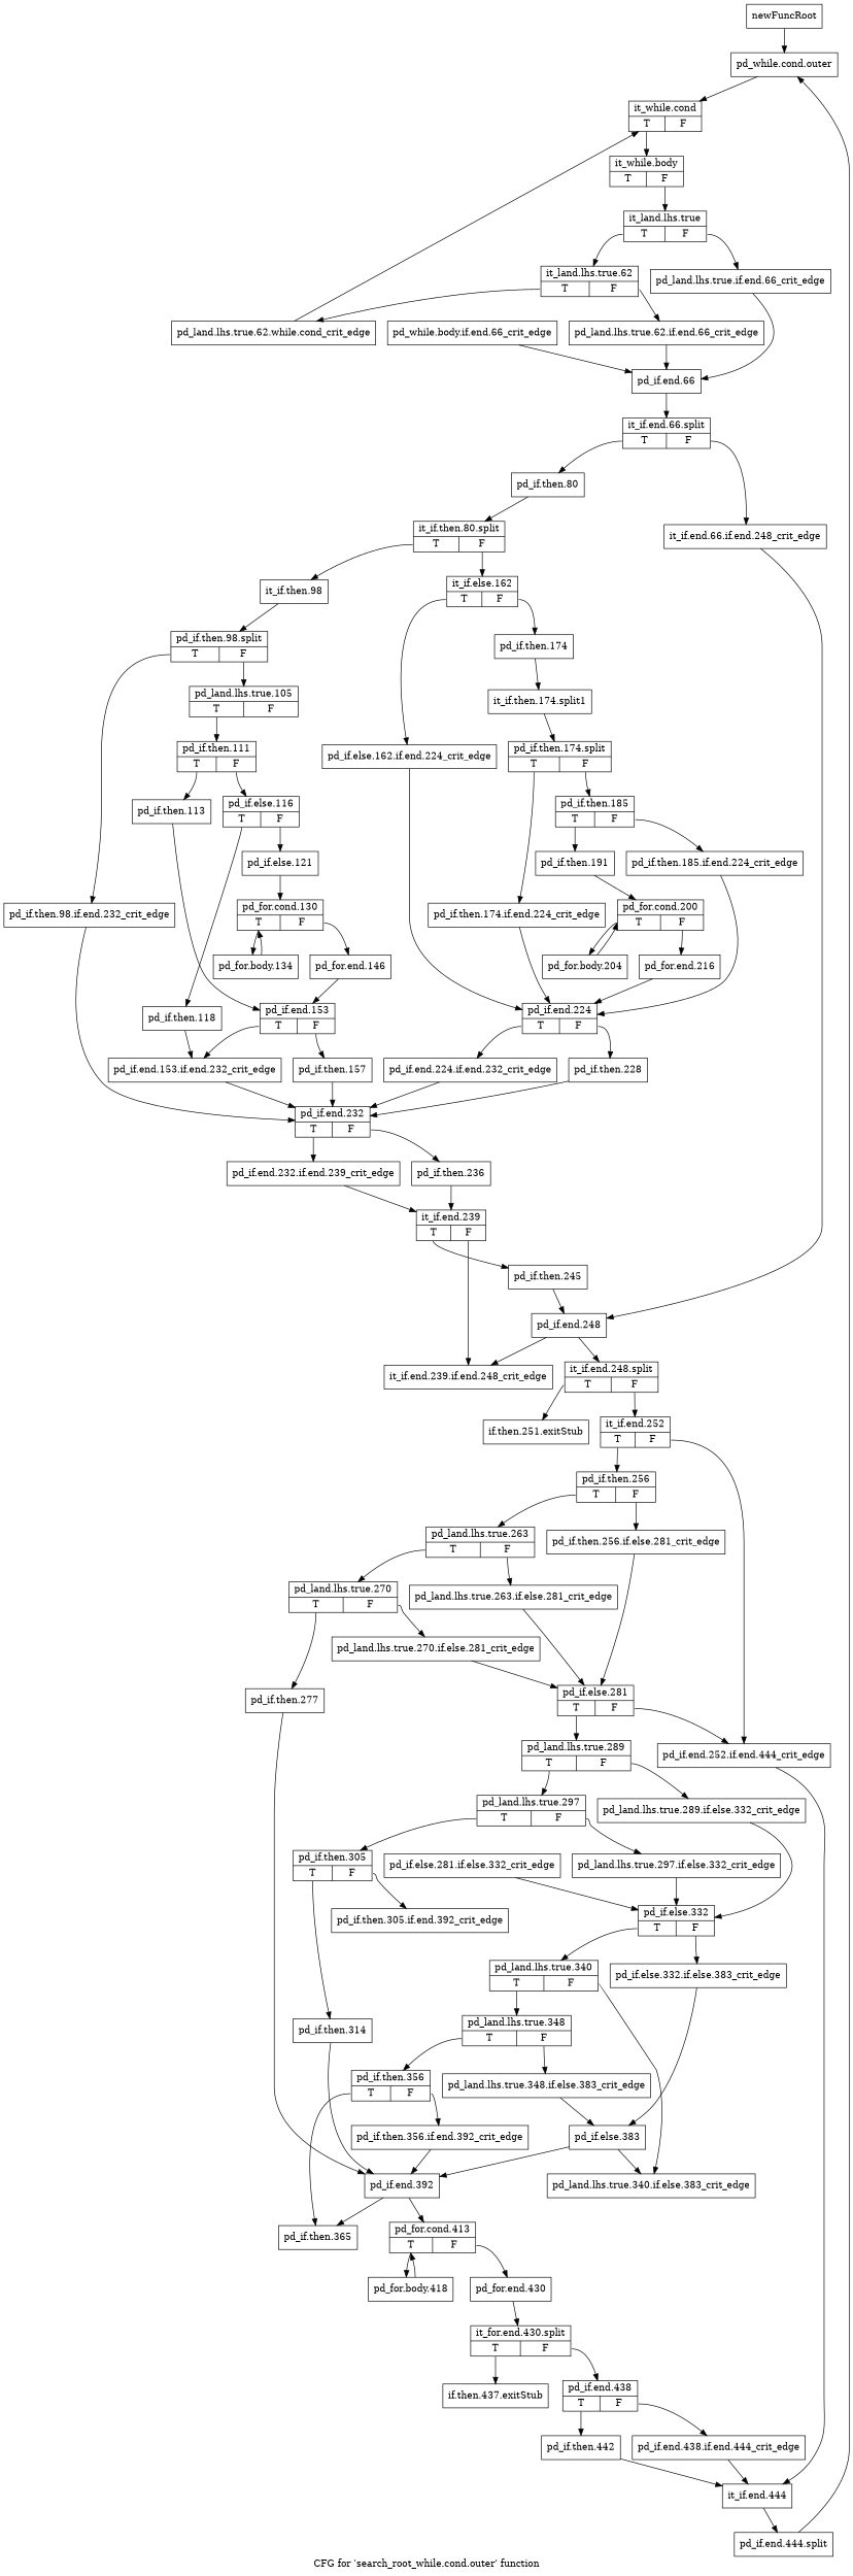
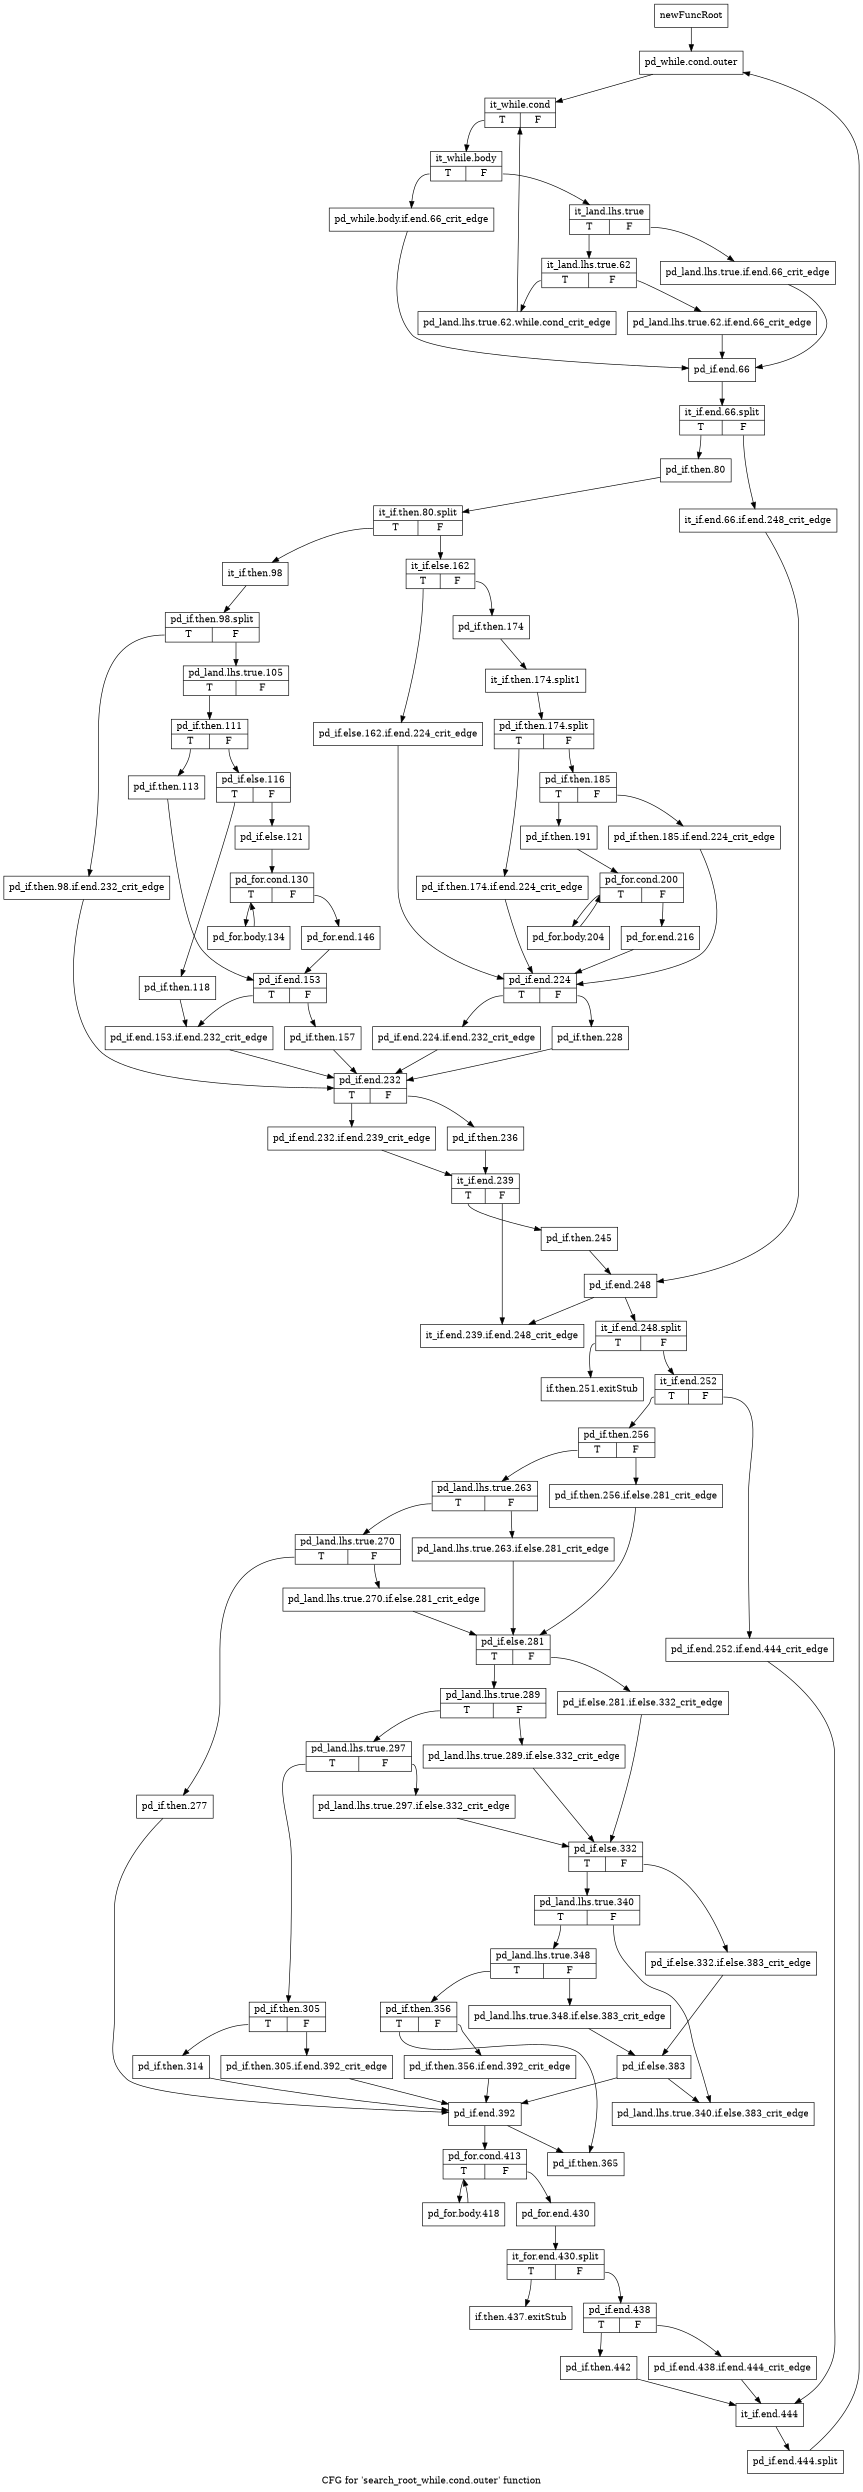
  digraph {
    label="CFG for 'search_root_while.cond.outer' function"
    node [shape=record]
    n1 [label="{newFuncRoot}"]
    n2 [label="{pd_while.cond.outer}"]
    n3 [label="{it_while.cond|{<s0>T|<s1>F}}"]
    n4 [label="{it_while.body|{<s0>T|<s1>F}}"]
    n5 [label="{if.then.251.exitStub}"]
    n6 [label="{if.then.437.exitStub}"]
    n7 [label="{pd_while.body.if.end.66_crit_edge}"]
    n8 [label="{it_land.lhs.true|{<s0>T|<s1>F}}"]
    n9 [label="{pd_if.end.66}"]
    n10 [label="{it_land.lhs.true.62|{<s0>T|<s1>F}}"]
    n11 [label="{pd_land.lhs.true.if.end.66_crit_edge}"]
    n12 [label="{it_if.end.66.split|{<s0>T|<s1>F}}"]
    n13 [label="{pd_land.lhs.true.62.while.cond_crit_edge}"]
    n14 [label="{pd_land.lhs.true.62.if.end.66_crit_edge}"]
    n15 [label="{pd_if.then.80}"]
    n16 [label="{it_if.end.66.if.end.248_crit_edge}"]
    n17 [label="{it_if.then.80.split|{<s0>T|<s1>F}}"]
    n18 [label="{pd_if.end.248}"]
    n19 [label="{it_if.then.98}"]
    n20 [label="{it_if.else.162|{<s0>T|<s1>F}}"]
    n21 [label="{it_if.end.248.split|{<s0>T|<s1>F}}"]
    n22 [label="{it_if.end.239.if.end.248_crit_edge}"]
    n23 [label="{it_if.end.252|{<s0>T|<s1>F}}"]
    n24 [label="{pd_if.then.98.split|{<s0>T|<s1>F}}"]
    n25 [label="{pd_if.else.162.if.end.224_crit_edge}"]
    n26 [label="{pd_if.then.174}"]
    n27 [label="{pd_if.then.98.if.end.232_crit_edge}"]
    n28 [label="{pd_land.lhs.true.105|{<s0>T|<s1>F}}"]
    n29 [label="{pd_if.end.224|{<s0>T|<s1>F}}"]
    n30 [label="{it_if.then.174.split1}"]
    n31 [label="{pd_if.end.224.if.end.232_crit_edge}"]
    n32 [label="{pd_if.then.228}"]
    n33 [label="{pd_if.then.174.split|{<s0>T|<s1>F}}"]
    n34 [label="{pd_if.then.174.if.end.224_crit_edge}"]
    n35 [label="{pd_if.then.185|{<s0>T|<s1>F}}"]
    n36 [label="{pd_if.then.191}"]
    n37 [label="{pd_if.then.185.if.end.224_crit_edge}"]
    n38 [label="{pd_for.cond.200|{<s0>T|<s1>F}}"]
    n39 [label="{pd_for.body.204}"]
    n40 [label="{pd_for.end.216}"]
    n41 [label="{pd_if.end.232|{<s0>T|<s1>F}}"]
    n42 [label="{pd_if.end.232.if.end.239_crit_edge}"]
    n43 [label="{pd_if.then.236}"]
    n44 [label="{it_if.end.239|{<s0>T|<s1>F}}"]
    n45 [label="{pd_if.then.111|{<s0>T|<s1>F}}"]
    n46 [label="{pd_if.then.113}"]
    n47 [label="{pd_if.else.116|{<s0>T|<s1>F}}"]
    n48 [label="{pd_if.end.153|{<s0>T|<s1>F}}"]
    n49 [label="{pd_if.then.118}"]
    n50 [label="{pd_if.else.121}"]
    n51 [label="{pd_if.end.153.if.end.232_crit_edge}"]
    n52 [label="{pd_if.then.157}"]
    n53 [label="{pd_for.cond.130|{<s0>T|<s1>F}}"]
    n54 [label="{pd_for.body.134}"]
    n55 [label="{pd_for.end.146}"]
    n56 [label="{pd_if.then.245}"]
    n57 [label="{pd_if.then.256|{<s0>T|<s1>F}}"]
    n58 [label="{pd_if.end.252.if.end.444_crit_edge}"]
    n59 [label="{pd_land.lhs.true.263|{<s0>T|<s1>F}}"]
    n60 [label="{pd_if.then.256.if.else.281_crit_edge}"]
    n61 [label="{it_if.end.444}"]
    n62 [label="{pd_land.lhs.true.270|{<s0>T|<s1>F}}"]
    n63 [label="{pd_land.lhs.true.263.if.else.281_crit_edge}"]
    n64 [label="{pd_if.else.281|{<s0>T|<s1>F}}"]
    n65 [label="{pd_if.end.444.split}"]
    n66 [label="{pd_if.then.277}"]
    n67 [label="{pd_land.lhs.true.270.if.else.281_crit_edge}"]
    n68 [label="{pd_land.lhs.true.289|{<s0>T|<s1>F}}"]
    n69 [label="{pd_if.else.281.if.else.332_crit_edge}"]
    n70 [label="{pd_land.lhs.true.297|{<s0>T|<s1>F}}"]
    n71 [label="{pd_land.lhs.true.289.if.else.332_crit_edge}"]
    n72 [label="{pd_if.else.332|{<s0>T|<s1>F}}"]
    n73 [label="{pd_if.end.392}"]
    n74 [label="{pd_if.then.365}"]
    n75 [label="{pd_for.cond.413|{<s0>T|<s1>F}}"]
    n76 [label="{pd_if.then.305|{<s0>T|<s1>F}}"]
    n77 [label="{pd_land.lhs.true.297.if.else.332_crit_edge}"]
    n78 [label="{pd_land.lhs.true.340|{<s0>T|<s1>F}}"]
    n79 [label="{pd_if.else.332.if.else.383_crit_edge}"]
    n80 [label="{pd_land.lhs.true.348|{<s0>T|<s1>F}}"]
    n81 [label="{pd_land.lhs.true.340.if.else.383_crit_edge}"]
    n82 [label="{pd_if.else.383}"]
    n83 [label="{pd_if.then.314}"]
    n84 [label="{pd_if.then.305.if.end.392_crit_edge}"]
    n85 [label="{pd_if.then.356|{<s0>T|<s1>F}}"]
    n86 [label="{pd_land.lhs.true.348.if.else.383_crit_edge}"]
    n87 [label="{pd_if.then.356.if.end.392_crit_edge}"]
    n88 [label="{pd_for.body.418}"]
    n89 [label="{pd_for.end.430}"]
    n90 [label="{it_for.end.430.split|{<s0>T|<s1>F}}"]
    n91 [label="{pd_if.end.438|{<s0>T|<s1>F}}"]
    n92 [label="{pd_if.then.442}"]
    n93 [label="{pd_if.end.438.if.end.444_crit_edge}"]
    n1 -> n2
    n2 -> n3
    n3 -> n4 [tailport=s0]
+   n4 -> n7 [tailport=s0]
    n4 -> n8 [tailport=s1]
    n7 -> n9
    n8 -> n10 [tailport=s0]
    n8 -> n11 [tailport=s1]
    n9 -> n12
    n10 -> n13 [tailport=s0]
    n10 -> n14 [tailport=s1]
    n11 -> n9
    n12 -> n15 [tailport=s0]
    n12 -> n16 [tailport=s1]
    n13 -> n3
    n14 -> n9
    n15 -> n17
    n16 -> n18
    n17 -> n19 [tailport=s0]
    n17 -> n20 [tailport=s1]
    n18 -> n21
    n18 -> n22
    n19 -> n24
    n20 -> n25 [tailport=s0]
    n20 -> n26 [tailport=s1]
    n21 -> n5 [tailport=s0]
    n21 -> n23 [tailport=s1]
    n23 -> n57 [tailport=s0]
    n23 -> n58 [tailport=s1]
    n24 -> n27 [tailport=s0]
    n24 -> n28 [tailport=s1]
    n25 -> n29
    n26 -> n30
    n27 -> n41
    n28 -> n45 [tailport=s0]
    n29 -> n31 [tailport=s0]
    n29 -> n32 [tailport=s1]
    n30 -> n33
    n31 -> n41
    n32 -> n41
    n33 -> n34 [tailport=s0]
    n33 -> n35 [tailport=s1]
    n34 -> n29
    n35 -> n36 [tailport=s0]
    n35 -> n37 [tailport=s1]
    n36 -> n38
    n37 -> n29
    n38 -> n39 [tailport=s0]
    n38 -> n40 [tailport=s1]
    n39 -> n38
    n40 -> n29
    n41 -> n42 [tailport=s0]
    n41 -> n43 [tailport=s1]
    n42 -> n44
    n43 -> n44
    n44 -> n22 [tailport=s1]
    n44 -> n56 [tailport=s0]
    n45 -> n46 [tailport=s0]
    n45 -> n47 [tailport=s1]
    n46 -> n48
    n47 -> n49 [tailport=s0]
    n47 -> n50 [tailport=s1]
    n48 -> n51 [tailport=s0]
    n48 -> n52 [tailport=s1]
    n49 -> n51
    n50 -> n53
    n51 -> n41
    n52 -> n41
    n53 -> n54 [tailport=s0]
    n53 -> n55 [tailport=s1]
    n54 -> n53
    n55 -> n48
    n56 -> n18
    n57 -> n59 [tailport=s0]
    n57 -> n60 [tailport=s1]
    n58 -> n61
    n59 -> n62 [tailport=s0]
    n59 -> n63 [tailport=s1]
    n60 -> n64
    n61 -> n65
    n62 -> n66 [tailport=s0]
    n62 -> n67 [tailport=s1]
    n63 -> n64
    n64 -> n68 [tailport=s0]
-   n64 -> n58 [tailport=s1]
+   n64 -> n69 [tailport=s1]
    n65 -> n2
    n66 -> n73
    n67 -> n64
    n68 -> n70 [tailport=s0]
    n68 -> n71 [tailport=s1]
    n69 -> n72
    n70 -> n76 [tailport=s0]
    n70 -> n77 [tailport=s1]
    n71 -> n72
    n72 -> n78 [tailport=s0]
    n72 -> n79 [tailport=s1]
    n73 -> n74
    n73 -> n75
    n75 -> n88 [tailport=s0]
    n75 -> n89 [tailport=s1]
    n76 -> n83 [tailport=s0]
    n76 -> n84 [tailport=s1]
    n77 -> n72
    n78 -> n80 [tailport=s0]
    n78 -> n81 [tailport=s1]
    n79 -> n82
    n80 -> n85 [tailport=s0]
    n80 -> n86 [tailport=s1]
    n82 -> n73
    n82 -> n81
    n83 -> n73
+   n84 -> n73
    n85 -> n74 [tailport=s0]
    n85 -> n87 [tailport=s1]
    n86 -> n82
    n87 -> n73
    n88 -> n75
    n89 -> n90
    n90 -> n6 [tailport=s0]
    n90 -> n91 [tailport=s1]
    n91 -> n92 [tailport=s0]
    n91 -> n93 [tailport=s1]
    n92 -> n61
    n93 -> n61
  }
